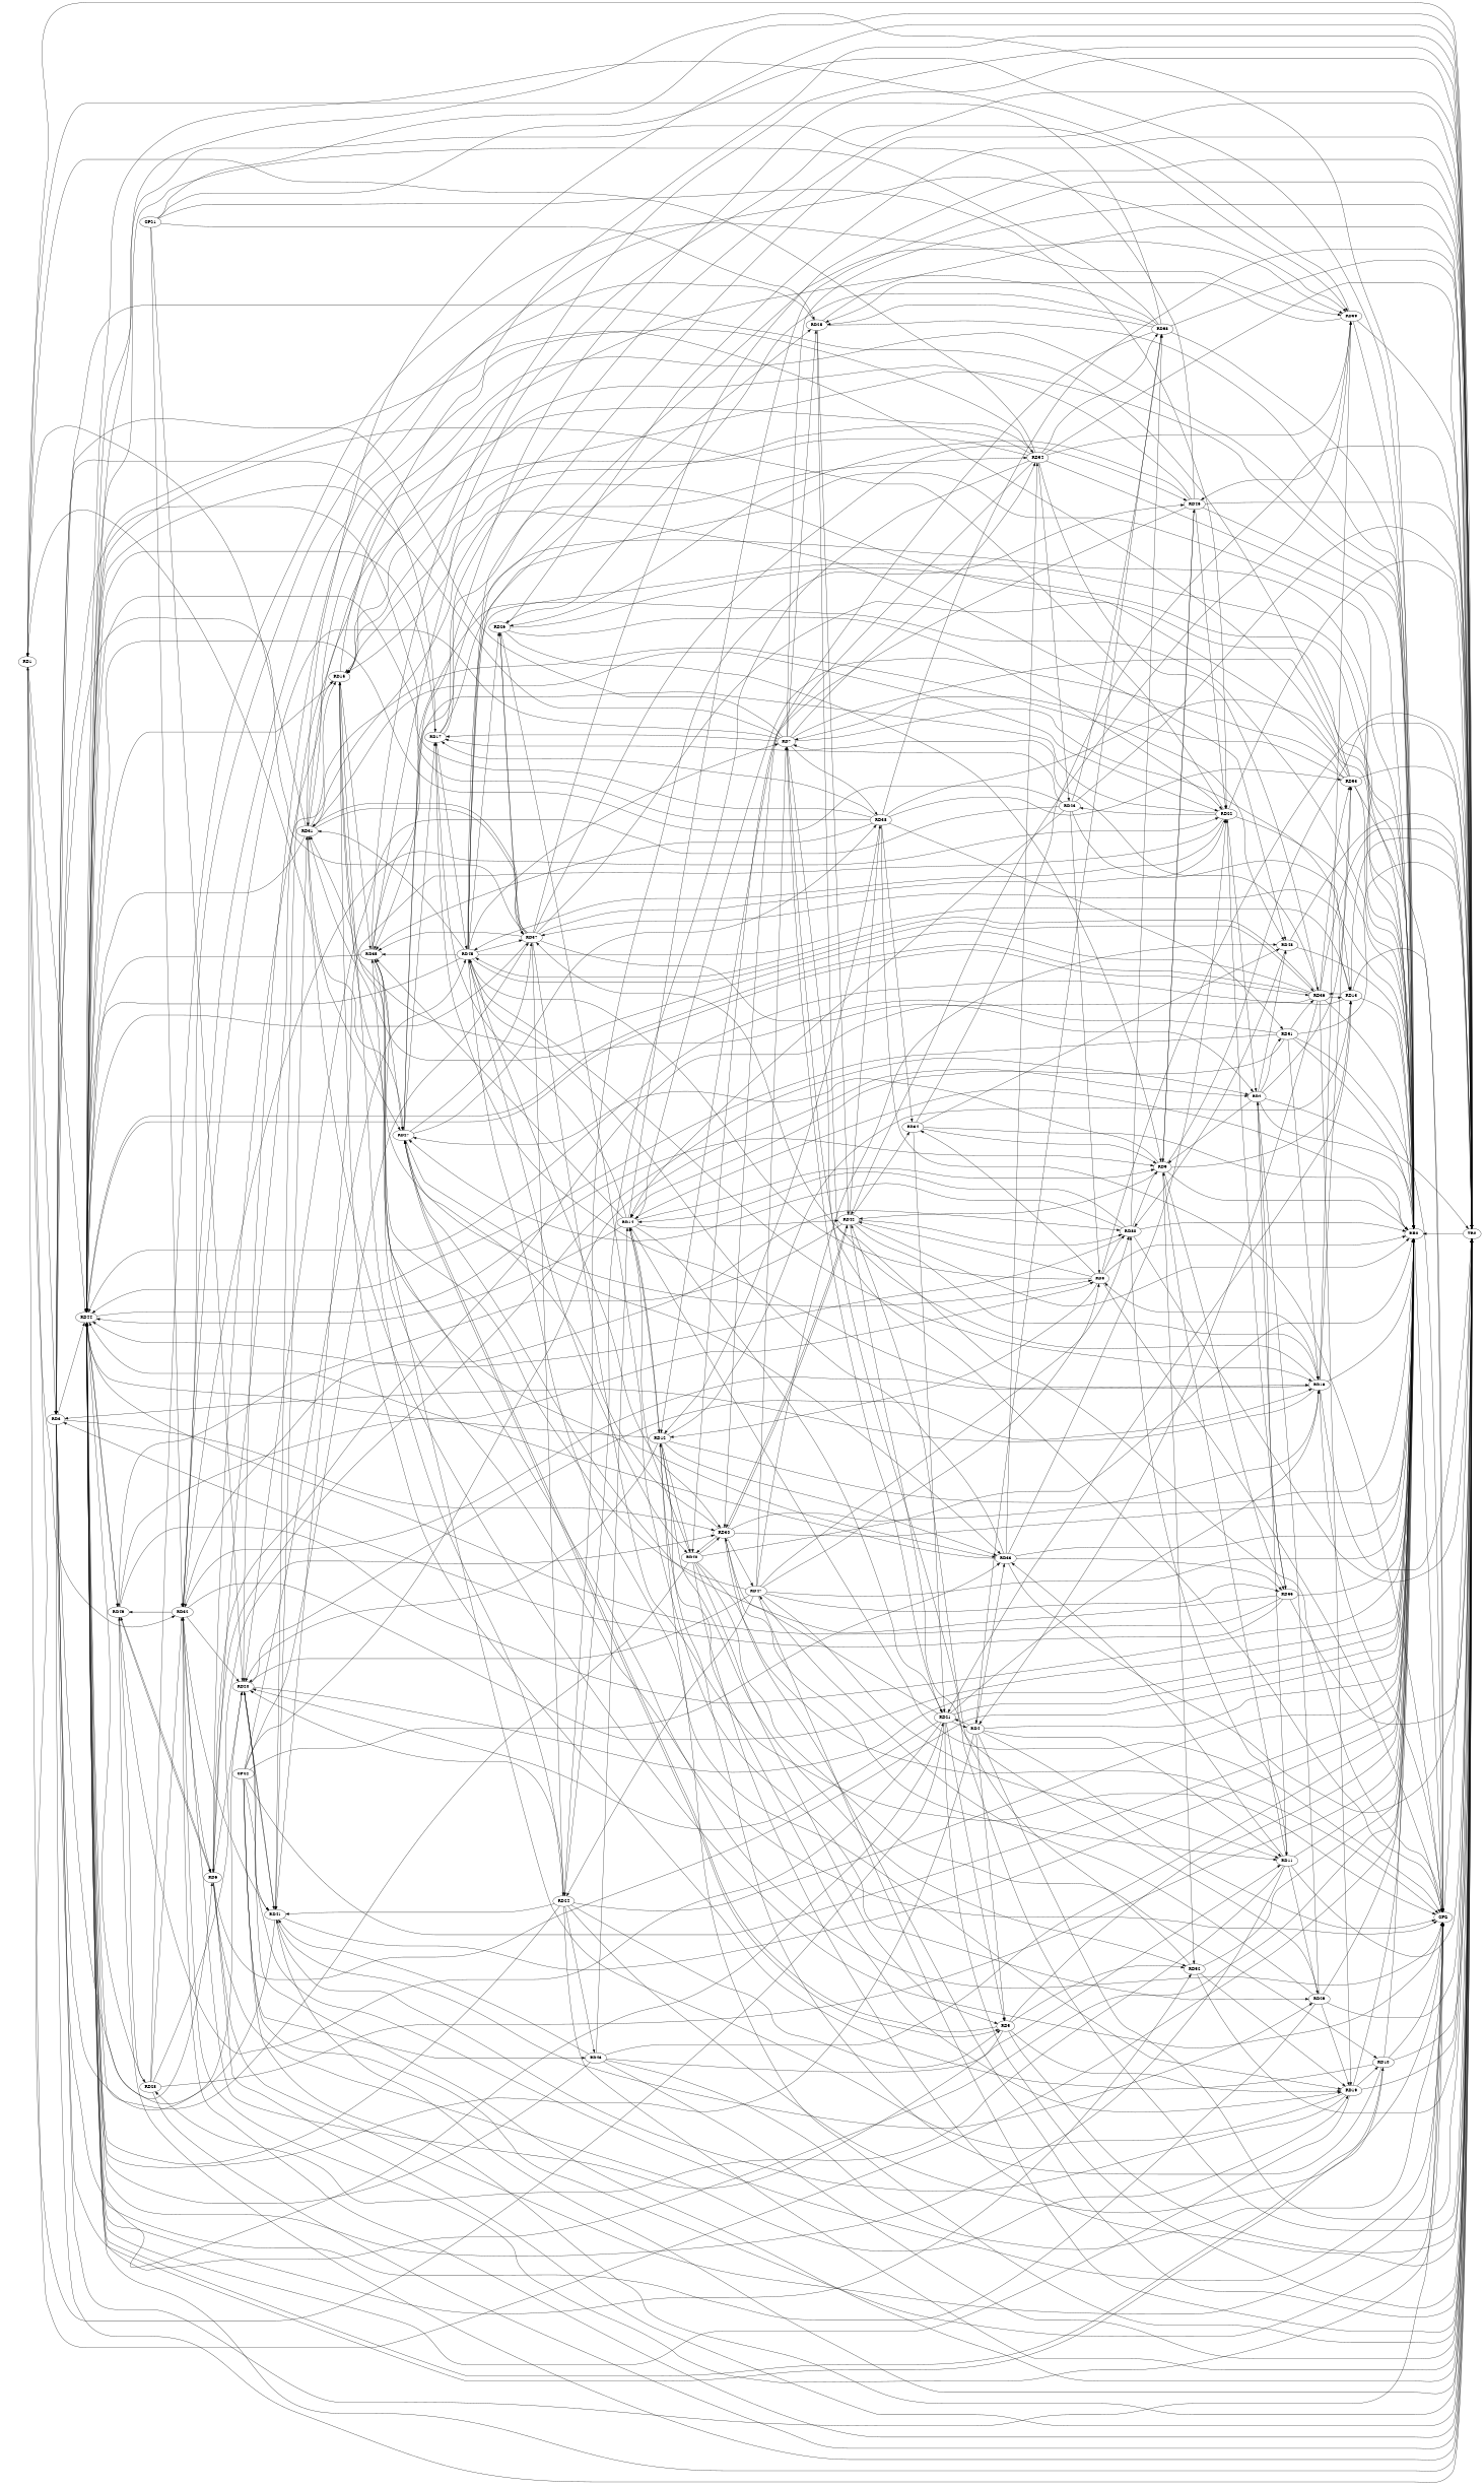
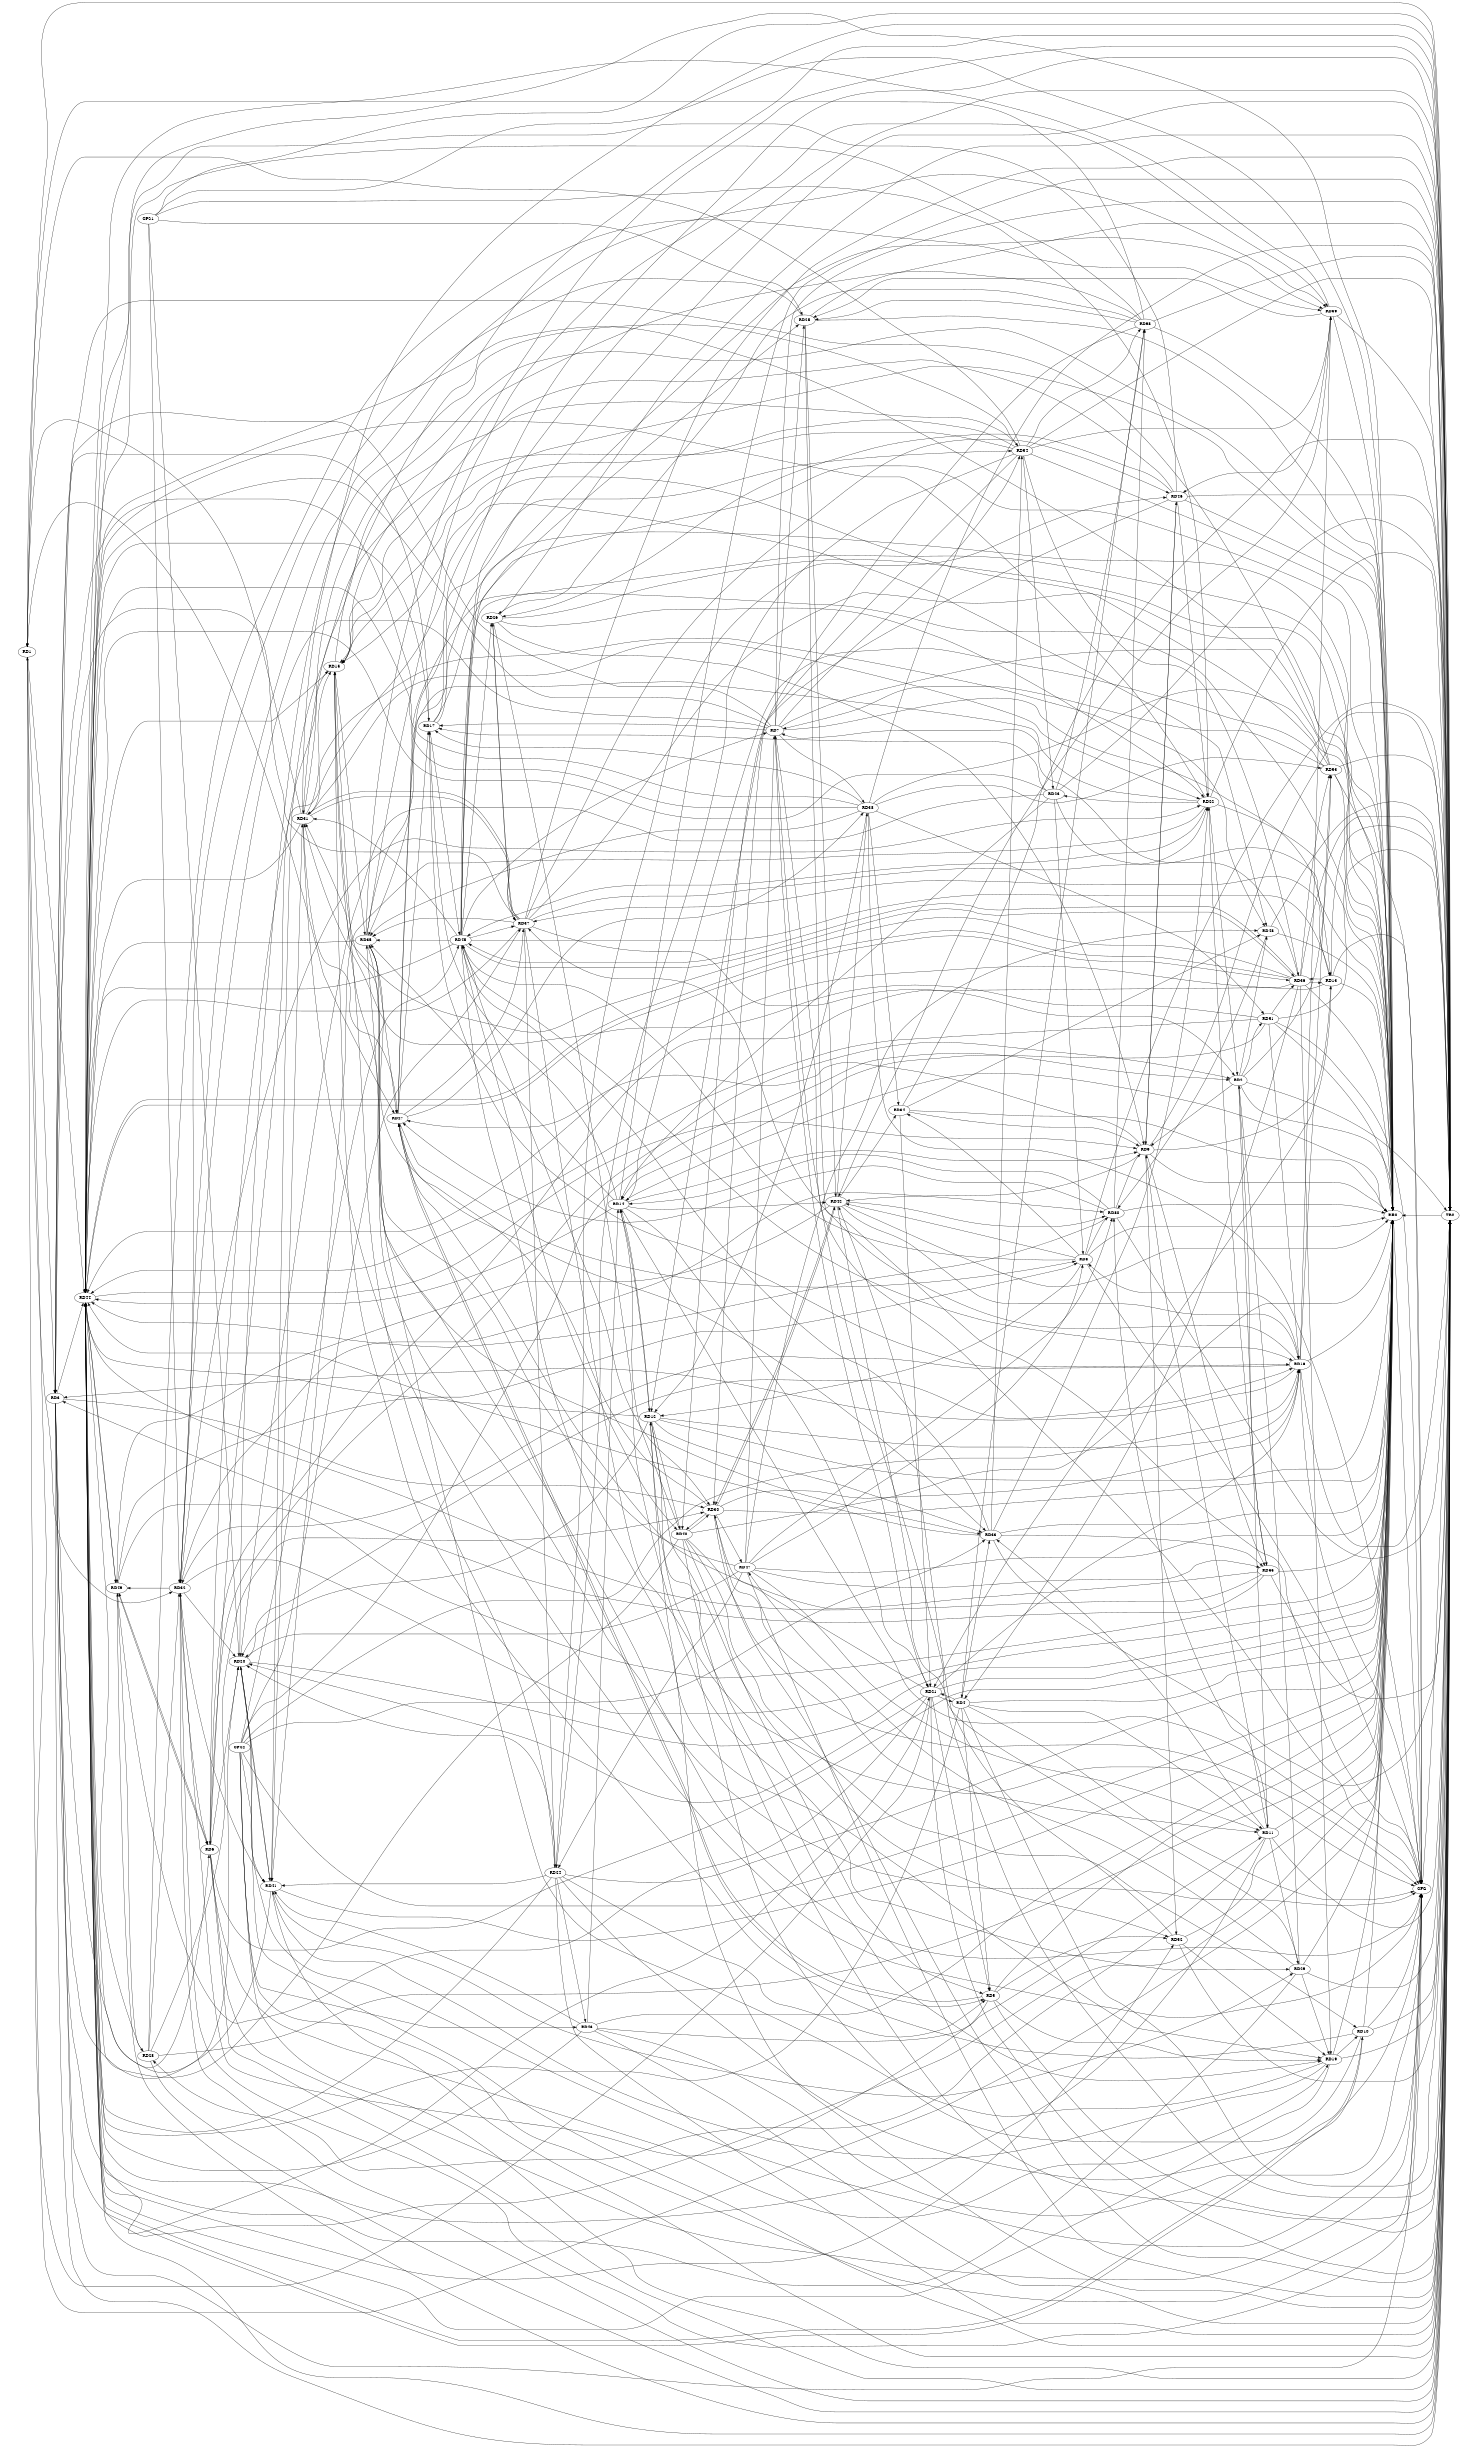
  strict digraph {
    rankdir=LR
    n1 [label=RD1]
    n2 [label=RD3]
    n3 [label=RD27]
    n4 [label=RD32]
    n5 [label=RD44]
    n6 [label=REG]
    n7 [label=TRC]
    n8 [label=RD6]
    n9 [label=RD17]
    n10 [label=RD20]
    n11 [label=RD21]
    n12 [label=RD30]
    n13 [label=CFG]
    n14 [label=RD5]
    n15 [label=RD38]
    n16 [label=RD8]
    n17 [label=RD37]
    n18 [label=RD49]
    n19 [label=RD80]
    n20 [label=RD39]
    n21 [label=RD41]
    n22 [label=RD22]
    n23 [label=RD9]
    n24 [label=RD52]
    n25 [label=RD10]
    n26 [label=RD36]
    n27 [label=RD2]
    n28 [label=RD11]
    n29 [label=RD48]
    n30 [label=RD51]
    n31 [label=RD53]
    n32 [label=RD55]
    n33 [label=RD13]
    n34 [label=RD42]
    n35 [label=RD46]
    n36 [label=RD33]
    n37 [label=RD28]
    n38 [label=RD29]
    n39 [label=RD14]
    n40 [label=RD16]
    n41 [label=RD31]
    n42 [label=RD15]
    n43 [label=RD7]
    n44 [label=RD19]
    n45 [label=RD54]
    n46 [label=RD45]
    n47 [label=RD4]
    n48 [label=RD40]
    n49 [label=RD47]
    n50 [label=RD35]
    n51 [label=RD25]
    n52 [label=RD12]
    n53 [label=RD34]
    n54 [label=RD98]
    n55 [label=RD23]
    n56 [label=RD24]
    n57 [label=RD26]
    n58 [label=RD43]
    n59 [label=CPS1]
    n60 [label=CPS2]
    n1 -> n2
    n1 -> n3
    n1 -> n4
    n1 -> n5
    n1 -> n6
    n1 -> n7
    n2 -> n5
    n2 -> n6
    n2 -> n7
    n2 -> n8
    n2 -> n9
    n2 -> n10
    n2 -> n11
    n2 -> n12
    n2 -> n13
    n3 -> n6
    n3 -> n7
    n3 -> n9
    n3 -> n14
    n3 -> n15
    n3 -> n16
    n3 -> n17
    n4 -> n6
    n4 -> n7
    n4 -> n8
    n4 -> n10
    n4 -> n13
    n4 -> n18
    n4 -> n19
    n4 -> n20
    n4 -> n21
    n4 -> n22
    n5 -> n6
    n5 -> n7
    n5 -> n18
    n5 -> n23
    n5 -> n24
    n5 -> n25
    n5 -> n26
    n6 -> n13
    n7 -> n6
    n8 -> n6
    n8 -> n7
    n8 -> n10
    n8 -> n13
    n8 -> n18
    n8 -> n27
    n8 -> n29
    n8 -> n42
    n8 -> n44
    n9 -> n5
    n9 -> n6
    n9 -> n7
    n9 -> n40
    n9 -> n45
    n9 -> n46
    n10 -> n6
    n10 -> n7
    n10 -> n13
    n10 -> n21
    n10 -> n40
    n10 -> n45
    n11 -> n1
    n11 -> n6
    n11 -> n7
    n11 -> n10
    n11 -> n12
    n11 -> n14
    n11 -> n18
    n11 -> n40
    n11 -> n47
    n12 -> n3
    n12 -> n6
    n12 -> n7
    n12 -> n28
    n12 -> n34
    n12 -> n40
    n12 -> n48
    n12 -> n49
    n13 -> n7
    n14 -> n3
    n14 -> n4
    n14 -> n6
    n14 -> n7
    n14 -> n24
    n14 -> n44
    n15 -> n2
    n15 -> n5
    n15 -> n6
    n15 -> n7
    n15 -> n9
    n15 -> n13
    n15 -> n30
    n15 -> n31
    n15 -> n50
    n15 -> n52
    n15 -> n53
    n16 -> n6
    n16 -> n7
    n16 -> n13
    n16 -> n19
    n16 -> n34
    n16 -> n46
    n16 -> n52
    n16 -> n53
    n17 -> n2
    n17 -> n5
    n17 -> n6
    n17 -> n7
    n17 -> n13
    n17 -> n22
    n17 -> n27
    n17 -> n35
    n17 -> n41
    n17 -> n50
    n17 -> n56
    n17 -> n57
    n18 -> n5
    n18 -> n6
    n18 -> n7
    n18 -> n8
    n18 -> n16
    n18 -> n37
    n19 -> n3
    n19 -> n5
    n19 -> n6
    n19 -> n7
    n19 -> n23
    n19 -> n39
    n19 -> n54
    n20 -> n5
    n20 -> n6
    n20 -> n7
    n20 -> n34
    n20 -> n35
    n20 -> n51
    n21 -> n5
    n21 -> n6
    n21 -> n7
    n21 -> n10
    n21 -> n38
    n21 -> n41
    n22 -> n5
    n22 -> n6
    n22 -> n7
    n22 -> n21
    n22 -> n27
    n22 -> n46
    n22 -> n50
    n22 -> n55
    n23 -> n3
    n23 -> n6
    n23 -> n7
    n23 -> n24
    n23 -> n32
    n23 -> n33
    n23 -> n34
    n23 -> n35
    n24 -> n6
    n24 -> n7
    n24 -> n34
    n24 -> n44
    n25 -> n5
    n25 -> n6
    n25 -> n7
    n25 -> n13
    n25 -> n42
    n25 -> n52
    n26 -> n5
    n26 -> n6
    n26 -> n7
    n26 -> n8
    n26 -> n31
    n26 -> n33
    n26 -> n41
    n26 -> n43
    n26 -> n44
    n26 -> n46
    n26 -> n47
    n27 -> n6
    n27 -> n7
    n27 -> n23
    n27 -> n28
    n27 -> n29
    n27 -> n30
    n27 -> n31
    n27 -> n32
    n28 -> n5
    n28 -> n6
    n28 -> n7
    n28 -> n19
    n28 -> n23
    n28 -> n36
    n28 -> n37
    n28 -> n38
    n29 -> n6
    n29 -> n7
    n29 -> n19
    n30 -> n5
    n30 -> n6
    n30 -> n7
    n30 -> n13
    n30 -> n26
    n30 -> n39
    n30 -> n40
    n30 -> n41
    n31 -> n2
    n31 -> n5
    n31 -> n6
    n31 -> n7
    n31 -> n13
    n31 -> n39
    n31 -> n42
    n31 -> n43
    n32 -> n2
    n32 -> n3
    n32 -> n5
    n32 -> n6
    n32 -> n7
    n32 -> n22
    n33 -> n5
    n33 -> n6
    n33 -> n7
    n33 -> n11
    n33 -> n13
    n33 -> n17
    n33 -> n26
    n34 -> n6
    n34 -> n7
    n34 -> n12
    n34 -> n15
    n34 -> n18
    n34 -> n19
    n34 -> n40
    n34 -> n53
    n35 -> n5
    n35 -> n6
    n35 -> n7
    n35 -> n22
    n35 -> n23
    n35 -> n42
    n35 -> n52
    n35 -> n57
    n36 -> n5
    n36 -> n6
    n36 -> n7
    n36 -> n22
    n36 -> n32
    n36 -> n45
    n36 -> n46
    n37 -> n4
    n37 -> n5
    n37 -> n6
    n37 -> n7
    n37 -> n12
    n37 -> n20
    n38 -> n5
    n38 -> n6
    n38 -> n7
    n38 -> n27
    n38 -> n43
    n38 -> n44
    n38 -> n49
    n39 -> n5
    n39 -> n6
    n39 -> n7
    n39 -> n9
    n39 -> n11
    n39 -> n13
    n39 -> n23
    n39 -> n34
    n39 -> n50
    n39 -> n52
    n40 -> n2
    n40 -> n4
    n40 -> n6
    n40 -> n7
    n40 -> n13
    n40 -> n16
    n40 -> n17
    n40 -> n20
    n40 -> n31
    n41 -> n1
    n41 -> n3
    n41 -> n5
    n41 -> n6
    n41 -> n7
    n41 -> n13
    n41 -> n17
    n41 -> n22
    n41 -> n29
    n41 -> n42
    n42 -> n5
    n42 -> n6
    n42 -> n7
    n42 -> n13
    n42 -> n36
    n42 -> n50
    n43 -> n2
    n43 -> n4
    n43 -> n5
    n43 -> n6
    n43 -> n7
    n43 -> n9
    n43 -> n11
    n43 -> n13
    n43 -> n15
    n43 -> n33
    n43 -> n45
    n43 -> n51
    n44 -> n5
    n44 -> n6
    n44 -> n7
    n44 -> n21
    n44 -> n25
    n44 -> n50
    n45 -> n1
    n45 -> n6
    n45 -> n7
    n45 -> n20
    n45 -> n21
    n45 -> n26
    n45 -> n41
    n45 -> n42
    n45 -> n48
    n45 -> n54
    n45 -> n55
    n45 -> n56
    n46 -> n5
    n46 -> n6
    n46 -> n7
    n46 -> n12
    n46 -> n17
    n46 -> n20
    n46 -> n26
    n46 -> n33
    n46 -> n40
    n46 -> n41
    n46 -> n43
    n46 -> n44
    n46 -> n48
    n46 -> n50
    n46 -> n51
    n46 -> n57
    n47 -> n5
    n47 -> n6
    n47 -> n7
    n47 -> n11
    n47 -> n13
    n47 -> n14
    n47 -> n28
    n47 -> n36
    n48 -> n5
    n48 -> n6
    n48 -> n7
    n48 -> n12
    n48 -> n13
    n48 -> n14
    n48 -> n25
    n48 -> n39
    n49 -> n6
    n49 -> n7
    n49 -> n10
    n49 -> n16
    n49 -> n19
    n49 -> n28
    n49 -> n29
    n49 -> n32
    n49 -> n43
    n49 -> n50
    n49 -> n56
    n50 -> n3
    n50 -> n5
    n50 -> n6
    n50 -> n7
    n50 -> n13
    n50 -> n20
    n50 -> n36
    n51 -> n4
    n51 -> n6
    n51 -> n7
    n51 -> n13
    n51 -> n34
    n52 -> n5
    n52 -> n6
    n52 -> n7
    n52 -> n10
    n52 -> n24
    n52 -> n36
    n52 -> n39
-   n52 -> n33
+   n52 -> n40
    n52 -> n44
    n52 -> n48
    n53 -> n6
    n53 -> n7
    n53 -> n11
    n53 -> n23
    n53 -> n29
    n54 -> n1
    n54 -> n5
    n54 -> n6
    n54 -> n7
    n54 -> n12
    n54 -> n42
    n54 -> n47
    n54 -> n51
    n54 -> n57
    n55 -> n5
    n55 -> n6
    n55 -> n7
    n55 -> n9
    n55 -> n10
    n55 -> n16
    n55 -> n39
    n55 -> n54
    n56 -> n5
    n56 -> n6
    n56 -> n7
    n56 -> n10
    n56 -> n13
    n56 -> n14
    n56 -> n21
    n56 -> n35
    n56 -> n42
    n56 -> n58
    n57 -> n6
    n57 -> n7
    n57 -> n17
    n57 -> n22
    n57 -> n23
    n57 -> n38
    n58 -> n5
    n58 -> n6
    n58 -> n7
    n58 -> n13
    n58 -> n21
    n58 -> n28
    n58 -> n39
    n59 -> n4
    n59 -> n6
    n59 -> n7
    n59 -> n10
    n59 -> n22
    n59 -> n51
    n60 -> n6
    n60 -> n7
    n60 -> n13
    n60 -> n17
    n60 -> n21
    n60 -> n27
    n60 -> n36
+   n60 -> n40
    n60 -> n46
    n60 -> n58
  }
